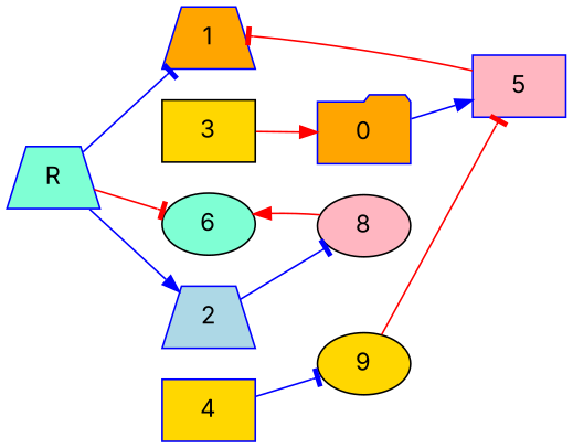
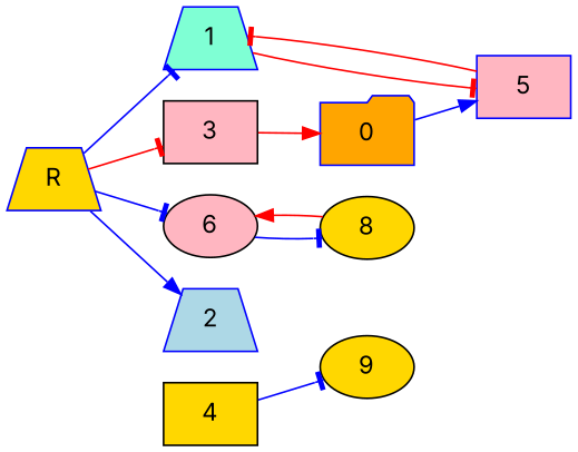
  digraph {
    fontname=Inter
    rankdir=LR
    node [color=blue fillcolor=gold fontname=Inter shape=trapezium style=filled]
    edge [arrowhead=tee color=red fontname=Inter]
-   1 [fillcolor=orange]
+   1 [fillcolor=aquamarine]
    5 [fillcolor=lightpink shape=box]
-   3 [color=black shape=box]
+   3 [color=black fillcolor=lightpink shape=box]
    n4 [fillcolor=orange label=0 shape=folder]
-   4 [shape=box]
+   4 [color=black shape=box]
    9 [color=black shape=ellipse]
-   6 [color=black fillcolor=aquamarine shape=ellipse]
-   8 [color=black fillcolor=lightpink shape=ellipse]
-   R [fillcolor=aquamarine]
+   6 [color=black fillcolor=lightpink shape=ellipse]
+   8 [color=black shape=ellipse]
+   R
    2 [fillcolor=lightblue]
-   9 -> 5
+   1 -> 5
    5 -> 1
    3 -> n4 [arrowhead=normal]
    n4 -> 5 [arrowhead=normal color=blue]
    4 -> 9 [color=blue]
-   2 -> 8 [color=blue]
+   6 -> 8 [color=blue]
    8 -> 6 [arrowhead=normal]
    R -> 1 [color=blue]
-   R -> 6
+   R -> 3
+   R -> 6 [color=blue]
    R -> 2 [arrowhead=normal color=blue]
  }
